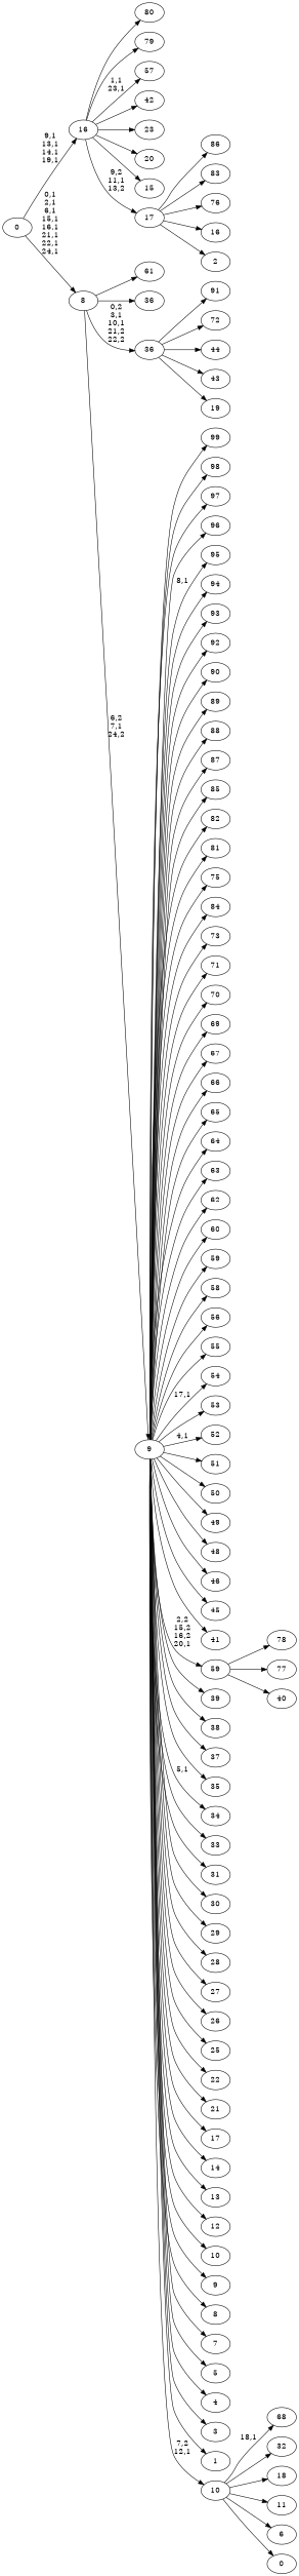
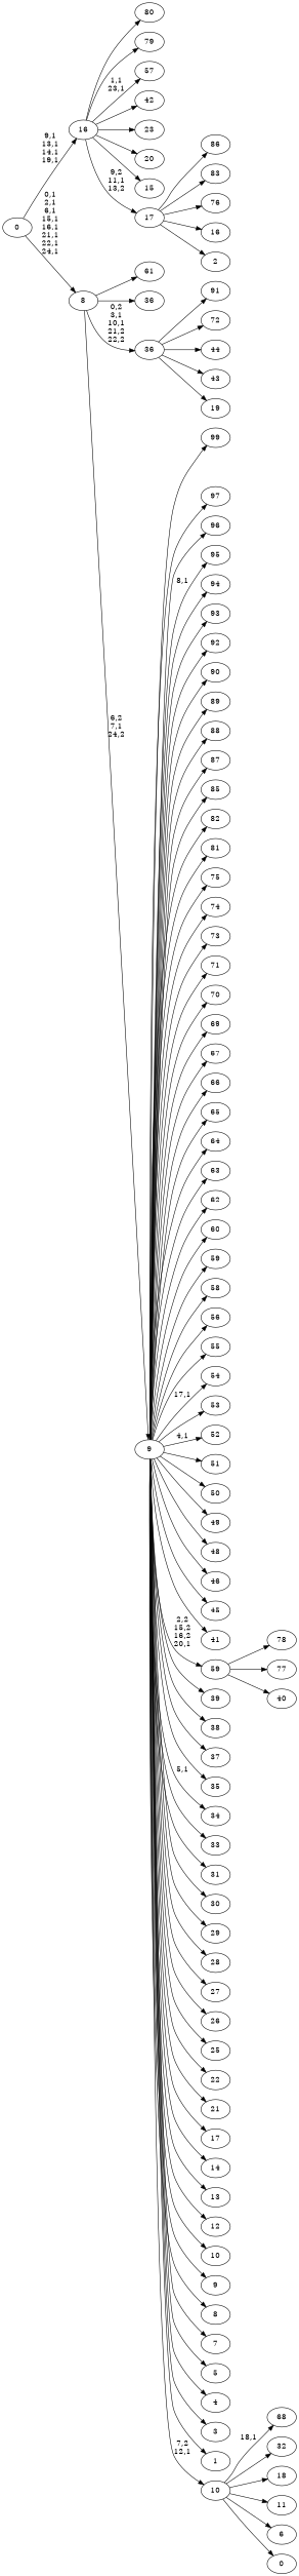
  digraph {
    fontname="DejaVu Serif"
    rankdir=LR
    node [fontname="DejaVu Serif"]
    edge [fontname="DejaVu Serif"]
    n1 [label=99]
-   n2 [label=98]
    n3 [label=97]
    n4 [label=96]
    n5 [label=95]
    n6 [label=94]
    n7 [label=93]
    n8 [label=92]
    n9 [label=91]
    n10 [label=90]
    n11 [label=89]
    n12 [label=88]
    n13 [label=87]
    n14 [label=86]
    n15 [label=85]
    n16 [label=83]
    n17 [label=82]
    n18 [label=81]
    n19 [label=80]
    n20 [label=79]
    n21 [label=78]
    n22 [label=77]
    n23 [label=76]
    n24 [label=75]
-   n25 [label=84]
+   n25 [label=74]
    n26 [label=73]
    n27 [label=72]
    n28 [label=71]
    n29 [label=70]
    n30 [label=69]
    n31 [label=68]
    n32 [label=67]
    n33 [label=66]
    n34 [label=65]
    n35 [label=64]
    n36 [label=63]
    n37 [label=62]
    n38 [label=61]
    n39 [label=60]
    n40 [label=59]
    n41 [label=58]
    n42 [label=57]
    n43 [label=56]
    n44 [label=55]
    n45 [label=54]
    n46 [label=53]
    n47 [label=52]
    n48 [label=51]
    n49 [label=50]
    n50 [label=49]
    n51 [label=48]
    n52 [label=46]
    n53 [label=45]
    n54 [label=44]
    n55 [label=43]
    n56 [label=42]
    n57 [label=41]
    n58 [label=40]
    59
    n60 [label=39]
    n61 [label=38]
    n62 [label=37]
    n63 [label=36]
    n64 [label=35]
    n65 [label=34]
    n66 [label=33]
    n67 [label=32]
    n68 [label=31]
    n69 [label=30]
    n70 [label=29]
    n71 [label=28]
    n72 [label=27]
    n73 [label=26]
    n74 [label=25]
    n75 [label=23]
    n76 [label=22]
    n77 [label=21]
    n78 [label=20]
    n79 [label=19]
    36
    n81 [label=18]
    n82 [label=17]
    n83 [label=16]
    n84 [label=15]
    n85 [label=14]
    n86 [label=13]
    n87 [label=12]
    n88 [label=11]
    n89 [label=10]
    n90 [label=9]
    n91 [label=8]
    n92 [label=7]
    n93 [label=6]
    n94 [label=5]
    n95 [label=4]
    n96 [label=3]
    n97 [label=2]
    17
    16
    n100 [label=1]
    n101 [label=0]
    10
    9
    8
    0
    59 -> n21
    59 -> n22
    59 -> n58
    36 -> n9
    36 -> n27
    36 -> n54
    36 -> n55
    36 -> n79
    17 -> n14
    17 -> n16
    17 -> n23
    17 -> n83
    17 -> n97
    16 -> n19
    16 -> n20
    16 -> n42 [label="1,1\n23,1"]
    16 -> n56
    16 -> n75
    16 -> n78
    16 -> n84
    16 -> 17 [label="9,2\n11,1\n13,2"]
    10 -> n31 [label="18,1"]
    10 -> n67
    10 -> n81
    10 -> n88
    10 -> n93
    10 -> n101
    9 -> n1
-   9 -> n2
    9 -> n3
    9 -> n4
    9 -> n5 [label="8,1"]
    9 -> n6
    9 -> n7
    9 -> n8
    9 -> n10
    9 -> n11
    9 -> n12
    9 -> n13
    9 -> n15
    9 -> n17
    9 -> n18
    9 -> n24
    9 -> n25
    9 -> n26
    9 -> n28
    9 -> n29
    9 -> n30
    9 -> n32
    9 -> n33
    9 -> n34
    9 -> n35
    9 -> n36
    9 -> n37
    9 -> n39
    9 -> n40
    9 -> n41
    9 -> n43
    9 -> n44
    9 -> n45 [label="17,1"]
    9 -> n46
    9 -> n47 [label="4,1"]
    9 -> n48
    9 -> n49
    9 -> n50
    9 -> n51
    9 -> n52
    9 -> n53
    9 -> n57
    9 -> 59 [label="2,2\n15,2\n16,2\n20,1"]
    9 -> n60
    9 -> n61
    9 -> n62
    9 -> n64
    9 -> n65 [label="5,1"]
    9 -> n66
    9 -> n68
    9 -> n69
    9 -> n70
    9 -> n71
    9 -> n72
    9 -> n73
    9 -> n74
    9 -> n76
    9 -> n77
    9 -> n82
    9 -> n85
    9 -> n86
    9 -> n87
    9 -> n89
    9 -> n90
    9 -> n91
    9 -> n92
    9 -> n94
    9 -> n95
    9 -> n96
    9 -> n100
    9 -> 10 [label="7,2\n12,1"]
    8 -> n38
    8 -> n63
    8 -> 36 [label="0,2\n3,1\n10,1\n21,2\n22,2"]
    8 -> 9 [label="6,2\n7,1\n24,2"]
    0 -> 16 [label="9,1\n13,1\n14,1\n19,1"]
    0 -> 8 [label="0,1\n2,1\n6,1\n15,1\n16,1\n21,1\n22,1\n24,1"]
  }
